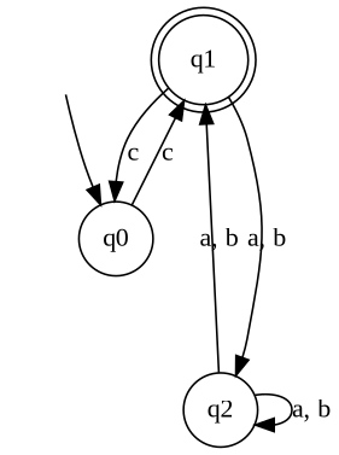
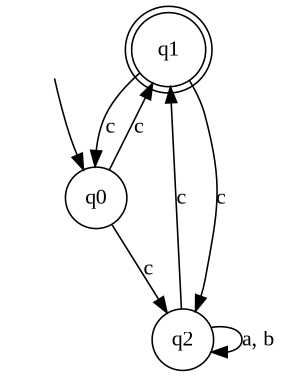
  digraph {
    fontname="Liberation Serif"
    node [fontname="Liberation Serif" shape=circle]
    edge [fontname="Liberation Serif"]
    q1 [shape=doublecircle]
    q2
    q0
    _nil [style=invis shape=""]
-   q1 -> q2 [label="a, b"]
+   q1 -> q2 [label=c]
    q1 -> q0 [label=c]
-   q2 -> q1 [label="a, b"]
+   q2 -> q1 [label=c]
    q2 -> q2 [label="a, b"]
    q0 -> q1 [label=c]
+   q0 -> q2 [label=c]
    _nil -> q0
  }
